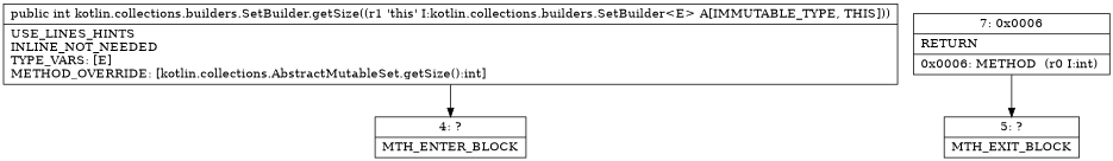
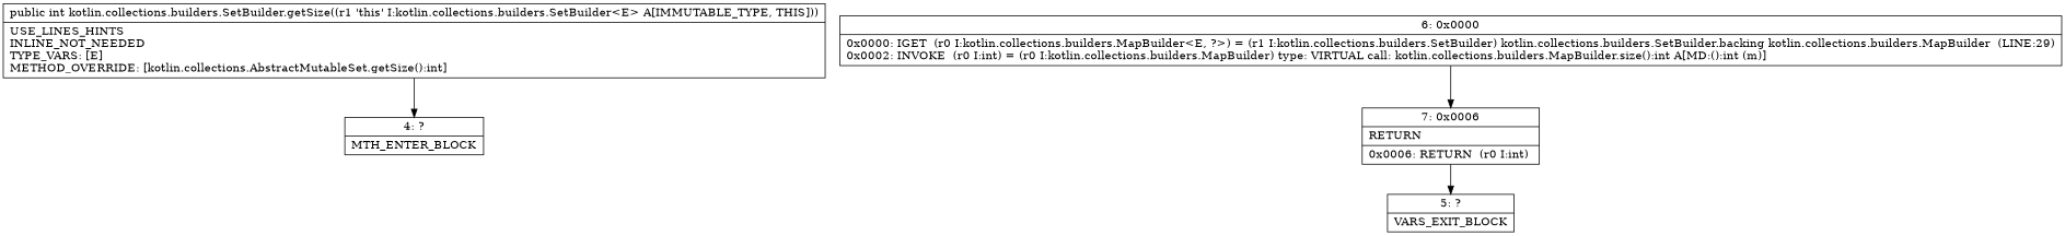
  digraph {
    node [shape=record]
    n1 [label="{4\:\ ?|MTH_ENTER_BLOCK\l}"]
-   n3 [label="{7\:\ 0x0006|RETURN\l|0x0006: METHOD  (r0 I:int) \l}"]
-   n4 [label="{5\:\ ?|MTH_EXIT_BLOCK\l}"]
+   n2 [label="{6\:\ 0x0000|0x0000: IGET  (r0 I:kotlin.collections.builders.MapBuilder\<E, ?\>) = (r1 I:kotlin.collections.builders.SetBuilder) kotlin.collections.builders.SetBuilder.backing kotlin.collections.builders.MapBuilder  (LINE:29)\l0x0002: INVOKE  (r0 I:int) = (r0 I:kotlin.collections.builders.MapBuilder) type: VIRTUAL call: kotlin.collections.builders.MapBuilder.size():int A[MD:():int (m)]\l}"]
+   n3 [label="{7\:\ 0x0006|RETURN\l|0x0006: RETURN  (r0 I:int) \l}"]
+   n4 [label="{5\:\ ?|VARS_EXIT_BLOCK\l}"]
    n5 [label="{public int kotlin.collections.builders.SetBuilder.getSize((r1 'this' I:kotlin.collections.builders.SetBuilder\<E\> A[IMMUTABLE_TYPE, THIS]))  | USE_LINES_HINTS\lINLINE_NOT_NEEDED\lTYPE_VARS: [E]\lMETHOD_OVERRIDE: [kotlin.collections.AbstractMutableSet.getSize():int]\l}"]
+   n2 -> n3
    n3 -> n4
    n5 -> n1
  }
